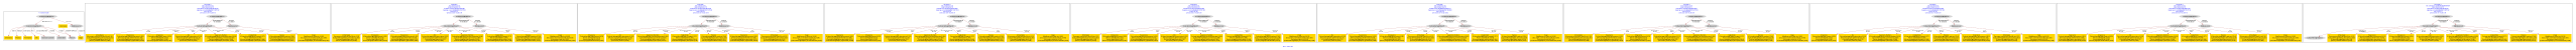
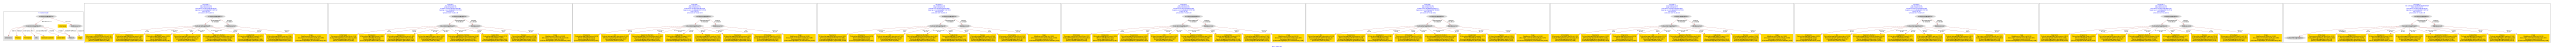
  digraph {
    fontcolor=blue
    fontname=Inter
    label="s22-s-moca.xml"
    remincross=true
    node [fillcolor=gold fontname=Inter style=filled shape=plaintext]
    edge [color=brown fontcolor=black fontname=Inter]
    n1 [color=white fillcolor=lightgray label=CulturalHeritageObject1 shape=""]
-   n2 [fillcolor=lightgray label=creationDate]
+   n2 [label=creationDate]
    n3 [color=white fillcolor=lightgray label=Person1 shape=""]
-   n4 [label=Dimensions]
+   n4 [fillcolor=lightgray label=Dimensions]
    n5 [label=Process]
    n6 [label=Provenance]
-   n7 [label=title]
-   n8 [fillcolor=lightgray label=Assension_Number]
+   n7 [fillcolor=lightgray label=title]
+   n8 [label=Assension_Number]
    n9 [label=Artist_Name]
    n10 [color=white fillcolor=lightgray label=EuropeanaAggregation1 shape=""]
    n11 [color=white fillcolor=lightgray label=WebResource1 shape=""]
    n12 [label=image]
    n13 [color=white fillcolor=lightgray label=EuropeanaAggregation1 shape=""]
    n14 [color=white fillcolor=lightgray label=CulturalHeritageObject1 shape=""]
    n15 [color=white fillcolor=lightgray label=WebResource1 shape=""]
    n16 [label="Artist_Name\n[Document,columnSubClassOfLink,0.33]\n[CulturalHeritageObject,description,0.262]\n[CulturalHeritageObject,title,0.24]\n[Person,nameOfThePerson,0.168]"]
    n17 [label="Provenance\n[CulturalHeritageObject,provenance,0.422]\n[Person,biographicalInformation,0.374]\n[CulturalHeritageObject,description,0.121]\n[CulturalHeritageObject,rightsHolder,0.084]"]
    n18 [label="Dimensions\n[CulturalHeritageObject,extent,0.978]\n[Person,dateOfDeath,0.012]\n[Person,dateOfBirth,0.008]\n[Person,biographicalInformation,0.001]"]
    n19 [label="title\n[CulturalHeritageObject,description,0.522]\n[Person,biographicalInformation,0.25]\n[CulturalHeritageObject,title,0.13]\n[Document,classLink,0.097]"]
    n20 [label="image\n[WebResource,classLink,0.926]\n[Document,columnSubClassOfLink,0.036]\n[Document,classLink,0.022]\n[CulturalHeritageObject,accessionNumber,0.016]"]
    n21 [label="Assension_Number\n[CulturalHeritageObject,accessionNumber,0.808]\n[CulturalHeritageObject,provenance,0.109]\n[Person,biographicalInformation,0.048]\n[CulturalHeritageObject,description,0.035]"]
    n22 [label="creationDate\n[CulturalHeritageObject,created,0.377]\n[Person,dateOfDeath,0.269]\n[Person,biographicalInformation,0.264]\n[CulturalHeritageObject,description,0.09]"]
    n23 [label="Process\n[CulturalHeritageObject,medium,0.784]\n[CulturalHeritageObject,description,0.18]\n[CulturalHeritageObject,extent,0.023]\n[Person,biographicalInformation,0.013]"]
    n24 [color=white fillcolor=lightgray label=EuropeanaAggregation1 shape=""]
    n25 [color=white fillcolor=lightgray label=CulturalHeritageObject1 shape=""]
    n26 [color=white fillcolor=lightgray label=WebResource1 shape=""]
    n27 [label="Artist_Name\n[Document,columnSubClassOfLink,0.33]\n[CulturalHeritageObject,description,0.262]\n[CulturalHeritageObject,title,0.24]\n[Person,nameOfThePerson,0.168]"]
    n28 [label="Dimensions\n[CulturalHeritageObject,extent,0.978]\n[Person,dateOfDeath,0.012]\n[Person,dateOfBirth,0.008]\n[Person,biographicalInformation,0.001]"]
    n29 [label="Provenance\n[CulturalHeritageObject,provenance,0.422]\n[Person,biographicalInformation,0.374]\n[CulturalHeritageObject,description,0.121]\n[CulturalHeritageObject,rightsHolder,0.084]"]
    n30 [label="title\n[CulturalHeritageObject,description,0.522]\n[Person,biographicalInformation,0.25]\n[CulturalHeritageObject,title,0.13]\n[Document,classLink,0.097]"]
    n31 [label="image\n[WebResource,classLink,0.926]\n[Document,columnSubClassOfLink,0.036]\n[Document,classLink,0.022]\n[CulturalHeritageObject,accessionNumber,0.016]"]
    n32 [label="Assension_Number\n[CulturalHeritageObject,accessionNumber,0.808]\n[CulturalHeritageObject,provenance,0.109]\n[Person,biographicalInformation,0.048]\n[CulturalHeritageObject,description,0.035]"]
    n33 [label="creationDate\n[CulturalHeritageObject,created,0.377]\n[Person,dateOfDeath,0.269]\n[Person,biographicalInformation,0.264]\n[CulturalHeritageObject,description,0.09]"]
    n34 [label="Process\n[CulturalHeritageObject,medium,0.784]\n[CulturalHeritageObject,description,0.18]\n[CulturalHeritageObject,extent,0.023]\n[Person,biographicalInformation,0.013]"]
    n35 [color=white fillcolor=lightgray label=EuropeanaAggregation1 shape=""]
    n36 [color=white fillcolor=lightgray label=CulturalHeritageObject2 shape=""]
    n37 [color=white fillcolor=lightgray label=WebResource1 shape=""]
    n38 [label="Dimensions\n[CulturalHeritageObject,extent,0.978]\n[Person,dateOfDeath,0.012]\n[Person,dateOfBirth,0.008]\n[Person,biographicalInformation,0.001]"]
    n39 [label="title\n[CulturalHeritageObject,description,0.522]\n[Person,biographicalInformation,0.25]\n[CulturalHeritageObject,title,0.13]\n[Document,classLink,0.097]"]
    n40 [label="Assension_Number\n[CulturalHeritageObject,accessionNumber,0.808]\n[CulturalHeritageObject,provenance,0.109]\n[Person,biographicalInformation,0.048]\n[CulturalHeritageObject,description,0.035]"]
    n41 [label="creationDate\n[CulturalHeritageObject,created,0.377]\n[Person,dateOfDeath,0.269]\n[Person,biographicalInformation,0.264]\n[CulturalHeritageObject,description,0.09]"]
    n42 [label="Process\n[CulturalHeritageObject,medium,0.784]\n[CulturalHeritageObject,description,0.18]\n[CulturalHeritageObject,extent,0.023]\n[Person,biographicalInformation,0.013]"]
    n43 [label="image\n[WebResource,classLink,0.926]\n[Document,columnSubClassOfLink,0.036]\n[Document,classLink,0.022]\n[CulturalHeritageObject,accessionNumber,0.016]"]
    n44 [label="Provenance\n[CulturalHeritageObject,provenance,0.422]\n[Person,biographicalInformation,0.374]\n[CulturalHeritageObject,description,0.121]\n[CulturalHeritageObject,rightsHolder,0.084]"]
    n45 [label="Artist_Name\n[Document,columnSubClassOfLink,0.33]\n[CulturalHeritageObject,description,0.262]\n[CulturalHeritageObject,title,0.24]\n[Person,nameOfThePerson,0.168]"]
    n46 [color=white fillcolor=lightgray label=EuropeanaAggregation1 shape=""]
    n47 [color=white fillcolor=lightgray label=CulturalHeritageObject2 shape=""]
    n48 [color=white fillcolor=lightgray label=WebResource1 shape=""]
    n49 [label="Provenance\n[CulturalHeritageObject,provenance,0.422]\n[Person,biographicalInformation,0.374]\n[CulturalHeritageObject,description,0.121]\n[CulturalHeritageObject,rightsHolder,0.084]"]
    n50 [label="Dimensions\n[CulturalHeritageObject,extent,0.978]\n[Person,dateOfDeath,0.012]\n[Person,dateOfBirth,0.008]\n[Person,biographicalInformation,0.001]"]
    n51 [label="title\n[CulturalHeritageObject,description,0.522]\n[Person,biographicalInformation,0.25]\n[CulturalHeritageObject,title,0.13]\n[Document,classLink,0.097]"]
    n52 [label="Assension_Number\n[CulturalHeritageObject,accessionNumber,0.808]\n[CulturalHeritageObject,provenance,0.109]\n[Person,biographicalInformation,0.048]\n[CulturalHeritageObject,description,0.035]"]
    n53 [label="creationDate\n[CulturalHeritageObject,created,0.377]\n[Person,dateOfDeath,0.269]\n[Person,biographicalInformation,0.264]\n[CulturalHeritageObject,description,0.09]"]
    n54 [label="Process\n[CulturalHeritageObject,medium,0.784]\n[CulturalHeritageObject,description,0.18]\n[CulturalHeritageObject,extent,0.023]\n[Person,biographicalInformation,0.013]"]
    n55 [label="image\n[WebResource,classLink,0.926]\n[Document,columnSubClassOfLink,0.036]\n[Document,classLink,0.022]\n[CulturalHeritageObject,accessionNumber,0.016]"]
    n56 [label="Artist_Name\n[Document,columnSubClassOfLink,0.33]\n[CulturalHeritageObject,description,0.262]\n[CulturalHeritageObject,title,0.24]\n[Person,nameOfThePerson,0.168]"]
    n57 [color=white fillcolor=lightgray label=EuropeanaAggregation1 shape=""]
    n58 [color=white fillcolor=lightgray label=CulturalHeritageObject1 shape=""]
    n59 [color=white fillcolor=lightgray label=WebResource2 shape=""]
    n60 [label="image\n[WebResource,classLink,0.926]\n[Document,columnSubClassOfLink,0.036]\n[Document,classLink,0.022]\n[CulturalHeritageObject,accessionNumber,0.016]"]
    n61 [label="Artist_Name\n[Document,columnSubClassOfLink,0.33]\n[CulturalHeritageObject,description,0.262]\n[CulturalHeritageObject,title,0.24]\n[Person,nameOfThePerson,0.168]"]
    n62 [label="Dimensions\n[CulturalHeritageObject,extent,0.978]\n[Person,dateOfDeath,0.012]\n[Person,dateOfBirth,0.008]\n[Person,biographicalInformation,0.001]"]
    n63 [label="Provenance\n[CulturalHeritageObject,provenance,0.422]\n[Person,biographicalInformation,0.374]\n[CulturalHeritageObject,description,0.121]\n[CulturalHeritageObject,rightsHolder,0.084]"]
    n64 [label="title\n[CulturalHeritageObject,description,0.522]\n[Person,biographicalInformation,0.25]\n[CulturalHeritageObject,title,0.13]\n[Document,classLink,0.097]"]
    n65 [label="Assension_Number\n[CulturalHeritageObject,accessionNumber,0.808]\n[CulturalHeritageObject,provenance,0.109]\n[Person,biographicalInformation,0.048]\n[CulturalHeritageObject,description,0.035]"]
    n66 [label="creationDate\n[CulturalHeritageObject,created,0.377]\n[Person,dateOfDeath,0.269]\n[Person,biographicalInformation,0.264]\n[CulturalHeritageObject,description,0.09]"]
    n67 [label="Process\n[CulturalHeritageObject,medium,0.784]\n[CulturalHeritageObject,description,0.18]\n[CulturalHeritageObject,extent,0.023]\n[Person,biographicalInformation,0.013]"]
    n68 [color=white fillcolor=lightgray label=EuropeanaAggregation1 shape=""]
    n69 [color=white fillcolor=lightgray label=CulturalHeritageObject1 shape=""]
    n70 [color=white fillcolor=lightgray label=WebResource1 shape=""]
    n71 [label="title\n[CulturalHeritageObject,description,0.522]\n[Person,biographicalInformation,0.25]\n[CulturalHeritageObject,title,0.13]\n[Document,classLink,0.097]"]
    n72 [label="Provenance\n[CulturalHeritageObject,provenance,0.422]\n[Person,biographicalInformation,0.374]\n[CulturalHeritageObject,description,0.121]\n[CulturalHeritageObject,rightsHolder,0.084]"]
    n73 [label="Dimensions\n[CulturalHeritageObject,extent,0.978]\n[Person,dateOfDeath,0.012]\n[Person,dateOfBirth,0.008]\n[Person,biographicalInformation,0.001]"]
    n74 [label="Artist_Name\n[Document,columnSubClassOfLink,0.33]\n[CulturalHeritageObject,description,0.262]\n[CulturalHeritageObject,title,0.24]\n[Person,nameOfThePerson,0.168]"]
    n75 [label="image\n[WebResource,classLink,0.926]\n[Document,columnSubClassOfLink,0.036]\n[Document,classLink,0.022]\n[CulturalHeritageObject,accessionNumber,0.016]"]
    n76 [label="Assension_Number\n[CulturalHeritageObject,accessionNumber,0.808]\n[CulturalHeritageObject,provenance,0.109]\n[Person,biographicalInformation,0.048]\n[CulturalHeritageObject,description,0.035]"]
    n77 [label="creationDate\n[CulturalHeritageObject,created,0.377]\n[Person,dateOfDeath,0.269]\n[Person,biographicalInformation,0.264]\n[CulturalHeritageObject,description,0.09]"]
    n78 [label="Process\n[CulturalHeritageObject,medium,0.784]\n[CulturalHeritageObject,description,0.18]\n[CulturalHeritageObject,extent,0.023]\n[Person,biographicalInformation,0.013]"]
    n79 [color=white fillcolor=lightgray label=EuropeanaAggregation1 shape=""]
    n80 [color=white fillcolor=lightgray label=CulturalHeritageObject1 shape=""]
    n81 [color=white fillcolor=lightgray label=WebResource2 shape=""]
    n82 [label="image\n[WebResource,classLink,0.926]\n[Document,columnSubClassOfLink,0.036]\n[Document,classLink,0.022]\n[CulturalHeritageObject,accessionNumber,0.016]"]
    n83 [label="Artist_Name\n[Document,columnSubClassOfLink,0.33]\n[CulturalHeritageObject,description,0.262]\n[CulturalHeritageObject,title,0.24]\n[Person,nameOfThePerson,0.168]"]
    n84 [label="Provenance\n[CulturalHeritageObject,provenance,0.422]\n[Person,biographicalInformation,0.374]\n[CulturalHeritageObject,description,0.121]\n[CulturalHeritageObject,rightsHolder,0.084]"]
    n85 [label="Dimensions\n[CulturalHeritageObject,extent,0.978]\n[Person,dateOfDeath,0.012]\n[Person,dateOfBirth,0.008]\n[Person,biographicalInformation,0.001]"]
    n86 [label="title\n[CulturalHeritageObject,description,0.522]\n[Person,biographicalInformation,0.25]\n[CulturalHeritageObject,title,0.13]\n[Document,classLink,0.097]"]
    n87 [label="Assension_Number\n[CulturalHeritageObject,accessionNumber,0.808]\n[CulturalHeritageObject,provenance,0.109]\n[Person,biographicalInformation,0.048]\n[CulturalHeritageObject,description,0.035]"]
    n88 [label="creationDate\n[CulturalHeritageObject,created,0.377]\n[Person,dateOfDeath,0.269]\n[Person,biographicalInformation,0.264]\n[CulturalHeritageObject,description,0.09]"]
    n89 [label="Process\n[CulturalHeritageObject,medium,0.784]\n[CulturalHeritageObject,description,0.18]\n[CulturalHeritageObject,extent,0.023]\n[Person,biographicalInformation,0.013]"]
    n90 [color=white fillcolor=lightgray label=EuropeanaAggregation1 shape=""]
    n91 [color=white fillcolor=lightgray label=CulturalHeritageObject2 shape=""]
    n92 [color=white fillcolor=lightgray label=WebResource2 shape=""]
    n93 [label="image\n[WebResource,classLink,0.926]\n[Document,columnSubClassOfLink,0.036]\n[Document,classLink,0.022]\n[CulturalHeritageObject,accessionNumber,0.016]"]
    n94 [label="Dimensions\n[CulturalHeritageObject,extent,0.978]\n[Person,dateOfDeath,0.012]\n[Person,dateOfBirth,0.008]\n[Person,biographicalInformation,0.001]"]
    n95 [label="title\n[CulturalHeritageObject,description,0.522]\n[Person,biographicalInformation,0.25]\n[CulturalHeritageObject,title,0.13]\n[Document,classLink,0.097]"]
    n96 [label="Assension_Number\n[CulturalHeritageObject,accessionNumber,0.808]\n[CulturalHeritageObject,provenance,0.109]\n[Person,biographicalInformation,0.048]\n[CulturalHeritageObject,description,0.035]"]
    n97 [label="creationDate\n[CulturalHeritageObject,created,0.377]\n[Person,dateOfDeath,0.269]\n[Person,biographicalInformation,0.264]\n[CulturalHeritageObject,description,0.09]"]
    n98 [label="Process\n[CulturalHeritageObject,medium,0.784]\n[CulturalHeritageObject,description,0.18]\n[CulturalHeritageObject,extent,0.023]\n[Person,biographicalInformation,0.013]"]
    n99 [label="Provenance\n[CulturalHeritageObject,provenance,0.422]\n[Person,biographicalInformation,0.374]\n[CulturalHeritageObject,description,0.121]\n[CulturalHeritageObject,rightsHolder,0.084]"]
    n100 [label="Artist_Name\n[Document,columnSubClassOfLink,0.33]\n[CulturalHeritageObject,description,0.262]\n[CulturalHeritageObject,title,0.24]\n[Person,nameOfThePerson,0.168]"]
    n101 [color=white fillcolor=lightgray label=EuropeanaAggregation1 shape=""]
    n102 [color=white fillcolor=lightgray label=CulturalHeritageObject2 shape=""]
    n103 [color=white fillcolor=lightgray label=WebResource2 shape=""]
    n104 [label="image\n[WebResource,classLink,0.926]\n[Document,columnSubClassOfLink,0.036]\n[Document,classLink,0.022]\n[CulturalHeritageObject,accessionNumber,0.016]"]
    n105 [label="Provenance\n[CulturalHeritageObject,provenance,0.422]\n[Person,biographicalInformation,0.374]\n[CulturalHeritageObject,description,0.121]\n[CulturalHeritageObject,rightsHolder,0.084]"]
    n106 [label="Dimensions\n[CulturalHeritageObject,extent,0.978]\n[Person,dateOfDeath,0.012]\n[Person,dateOfBirth,0.008]\n[Person,biographicalInformation,0.001]"]
    n107 [label="title\n[CulturalHeritageObject,description,0.522]\n[Person,biographicalInformation,0.25]\n[CulturalHeritageObject,title,0.13]\n[Document,classLink,0.097]"]
    n108 [label="Assension_Number\n[CulturalHeritageObject,accessionNumber,0.808]\n[CulturalHeritageObject,provenance,0.109]\n[Person,biographicalInformation,0.048]\n[CulturalHeritageObject,description,0.035]"]
    n109 [label="creationDate\n[CulturalHeritageObject,created,0.377]\n[Person,dateOfDeath,0.269]\n[Person,biographicalInformation,0.264]\n[CulturalHeritageObject,description,0.09]"]
    n110 [label="Process\n[CulturalHeritageObject,medium,0.784]\n[CulturalHeritageObject,description,0.18]\n[CulturalHeritageObject,extent,0.023]\n[Person,biographicalInformation,0.013]"]
    n111 [label="Artist_Name\n[Document,columnSubClassOfLink,0.33]\n[CulturalHeritageObject,description,0.262]\n[CulturalHeritageObject,title,0.24]\n[Person,nameOfThePerson,0.168]"]
    n112 [color=white fillcolor=lightgray label=CulturalHeritageObject1 shape=""]
    n113 [color=white fillcolor=lightgray label=CulturalHeritageObject2 shape=""]
    n114 [color=white fillcolor=lightgray label=EuropeanaAggregation1 shape=""]
    n115 [color=white fillcolor=lightgray label=WebResource1 shape=""]
    n116 [label="Artist_Name\n[Document,columnSubClassOfLink,0.33]\n[CulturalHeritageObject,description,0.262]\n[CulturalHeritageObject,title,0.24]\n[Person,nameOfThePerson,0.168]"]
    n117 [label="Provenance\n[CulturalHeritageObject,provenance,0.422]\n[Person,biographicalInformation,0.374]\n[CulturalHeritageObject,description,0.121]\n[CulturalHeritageObject,rightsHolder,0.084]"]
    n118 [label="Dimensions\n[CulturalHeritageObject,extent,0.978]\n[Person,dateOfDeath,0.012]\n[Person,dateOfBirth,0.008]\n[Person,biographicalInformation,0.001]"]
    n119 [label="title\n[CulturalHeritageObject,description,0.522]\n[Person,biographicalInformation,0.25]\n[CulturalHeritageObject,title,0.13]\n[Document,classLink,0.097]"]
    n120 [label="image\n[WebResource,classLink,0.926]\n[Document,columnSubClassOfLink,0.036]\n[Document,classLink,0.022]\n[CulturalHeritageObject,accessionNumber,0.016]"]
    n121 [label="Assension_Number\n[CulturalHeritageObject,accessionNumber,0.808]\n[CulturalHeritageObject,provenance,0.109]\n[Person,biographicalInformation,0.048]\n[CulturalHeritageObject,description,0.035]"]
    n122 [label="creationDate\n[CulturalHeritageObject,created,0.377]\n[Person,dateOfDeath,0.269]\n[Person,biographicalInformation,0.264]\n[CulturalHeritageObject,description,0.09]"]
    n123 [label="Process\n[CulturalHeritageObject,medium,0.784]\n[CulturalHeritageObject,description,0.18]\n[CulturalHeritageObject,extent,0.023]\n[Person,biographicalInformation,0.013]"]
    subgraph cluster_1 {
      label="1-created model"
      n1
      n2
      n3
      n4
      n5
      n6
      n7
      n8
      n9
      n10
      n11
      n12
    }
    subgraph cluster_2 {
      label="candidate 0\nlink coherence:1.0\nnode coherence:1.0\nconfidence:0.6321370163633397\nmapping score:0.6690456721211132\ncost:9.98754\n-precision:0.8-recall:0.73"
      n13
      n14
      n15
      n16
      n17
      n18
      n19
      n20
      n21
      n22
      n23
    }
    subgraph cluster_3 {
      label="candidate 1\nlink coherence:1.0\nnode coherence:1.0\nconfidence:0.6321370163633397\nmapping score:0.6690456721211132\ncost:9.98754\n-precision:0.8-recall:0.73"
      n24
      n25
      n26
      n27
      n28
      n29
      n30
      n31
      n32
      n33
      n34
    }
    subgraph cluster_4 {
      label="candidate 2\nlink coherence:1.0\nnode coherence:1.0\nconfidence:0.6321370163633397\nmapping score:0.6690456721211132\ncost:9.98754\n-precision:0.8-recall:0.73"
      n35
      n36
      n37
      n38
      n39
      n40
      n41
      n42
      n43
      n44
      n45
    }
    subgraph cluster_5 {
      label="candidate 3\nlink coherence:1.0\nnode coherence:1.0\nconfidence:0.6321370163633397\nmapping score:0.6690456721211132\ncost:9.98754\n-precision:0.8-recall:0.73"
      n46
      n47
      n48
      n49
      n50
      n51
      n52
      n53
      n54
      n55
      n56
    }
    subgraph cluster_6 {
      label="candidate 6\nlink coherence:1.0\nnode coherence:1.0\nconfidence:0.6321370163633397\nmapping score:0.6690456721211132\ncost:9.98786\n-precision:0.8-recall:0.73"
      n57
      n58
      n59
      n60
      n61
      n62
      n63
      n64
      n65
      n66
      n67
    }
    subgraph cluster_7 {
      label="candidate 4\nlink coherence:1.0\nnode coherence:1.0\nconfidence:0.5858853683319377\nmapping score:0.6536284561106459\ncost:9.98754\n-precision:0.9-recall:0.82"
      n68
      n69
      n70
      n71
      n72
      n73
      n74
      n75
      n76
      n77
      n78
    }
    subgraph cluster_8 {
      label="candidate 5\nlink coherence:1.0\nnode coherence:1.0\nconfidence:0.6321370163633397\nmapping score:0.6690456721211132\ncost:9.98786\n-precision:0.8-recall:0.73"
      n79
      n80
      n81
      n82
      n83
      n84
      n85
      n86
      n87
      n88
      n89
    }
    subgraph cluster_9 {
      label="candidate 7\nlink coherence:1.0\nnode coherence:1.0\nconfidence:0.6321370163633397\nmapping score:0.6690456721211132\ncost:9.98786\n-precision:0.8-recall:0.73"
      n90
      n91
      n92
      n93
      n94
      n95
      n96
      n97
      n98
      n99
      n100
    }
    subgraph cluster_10 {
      label="candidate 8\nlink coherence:1.0\nnode coherence:1.0\nconfidence:0.6321370163633397\nmapping score:0.6690456721211132\ncost:9.98786\n-precision:0.8-recall:0.73"
      n101
      n102
      n103
      n104
      n105
      n106
      n107
      n108
      n109
      n110
      n111
    }
    subgraph cluster_11 {
      label="candidate 9\nlink coherence:0.9090909090909091\nnode coherence:1.0\nconfidence:0.6321370163633397\nmapping score:0.6690456721211132\ncost:10.98331\n-precision:0.73-recall:0.73"
      n112
      n113
      n114
      n115
      n116
      n117
      n118
      n119
      n120
      n121
      n122
      n123
    }
    n1 -> n2 [label=created]
    n1 -> n3 [label=creator]
    n1 -> n4 [label=extent]
    n1 -> n5 [label=medium]
    n1 -> n6 [label=provenance]
    n1 -> n7 [label=title]
    n1 -> n8 [label=accessionNumber]
    n9 -> n3 [label=nameOfThePerson]
    n10 -> n1 [label=aggregatedCHO]
    n10 -> n11 [label=hasView]
    n11 -> n12 [label=classLink]
    n13 -> n14 [label="aggregatedCHO\nw=0.99397"]
    n13 -> n15 [label="hasView\nw=0.99357"]
    n14 -> n16 [label="title\nw=1.0"]
    n14 -> n17 [label="provenance\nw=1.0"]
    n14 -> n18 [label="extent\nw=1.0"]
    n14 -> n19 [label="description\nw=1.0"]
    n14 -> n21 [label="accessionNumber\nw=1.0"]
    n14 -> n22 [label="created\nw=1.0"]
    n14 -> n23 [label="medium\nw=1.0"]
    n15 -> n20 [label="classLink\nw=1.0"]
    n24 -> n25 [label="aggregatedCHO\nw=0.99397"]
    n24 -> n26 [label="hasView\nw=0.99357"]
    n25 -> n27 [label="title\nw=1.0"]
    n25 -> n28 [label="extent\nw=1.0"]
    n25 -> n29 [label="provenance\nw=1.0"]
    n25 -> n30 [label="description\nw=1.0"]
    n25 -> n32 [label="accessionNumber\nw=1.0"]
    n25 -> n33 [label="created\nw=1.0"]
    n25 -> n34 [label="medium\nw=1.0"]
    n26 -> n31 [label="classLink\nw=1.0"]
    n35 -> n36 [label="aggregatedCHO\nw=0.99397"]
    n35 -> n37 [label="hasView\nw=0.99357"]
    n36 -> n38 [label="extent\nw=1.0"]
    n36 -> n39 [label="description\nw=1.0"]
    n36 -> n40 [label="accessionNumber\nw=1.0"]
    n36 -> n41 [label="created\nw=1.0"]
    n36 -> n42 [label="medium\nw=1.0"]
    n36 -> n44 [label="provenance\nw=1.0"]
    n36 -> n45 [label="title\nw=1.0"]
    n37 -> n43 [label="classLink\nw=1.0"]
    n46 -> n47 [label="aggregatedCHO\nw=0.99397"]
    n46 -> n48 [label="hasView\nw=0.99357"]
    n47 -> n49 [label="provenance\nw=1.0"]
    n47 -> n50 [label="extent\nw=1.0"]
    n47 -> n51 [label="description\nw=1.0"]
    n47 -> n52 [label="accessionNumber\nw=1.0"]
    n47 -> n53 [label="created\nw=1.0"]
    n47 -> n54 [label="medium\nw=1.0"]
    n47 -> n56 [label="title\nw=1.0"]
    n48 -> n55 [label="classLink\nw=1.0"]
    n57 -> n58 [label="aggregatedCHO\nw=0.99397"]
    n57 -> n59 [label="hasView\nw=0.99389"]
    n58 -> n61 [label="title\nw=1.0"]
    n58 -> n62 [label="extent\nw=1.0"]
    n58 -> n63 [label="provenance\nw=1.0"]
    n58 -> n64 [label="description\nw=1.0"]
    n58 -> n65 [label="accessionNumber\nw=1.0"]
    n58 -> n66 [label="created\nw=1.0"]
    n58 -> n67 [label="medium\nw=1.0"]
    n59 -> n60 [label="classLink\nw=1.0"]
    n68 -> n69 [label="aggregatedCHO\nw=0.99397"]
    n68 -> n70 [label="hasView\nw=0.99357"]
    n69 -> n71 [label="title\nw=1.0"]
    n69 -> n72 [label="provenance\nw=1.0"]
    n69 -> n73 [label="extent\nw=1.0"]
    n69 -> n74 [label="description\nw=1.0"]
    n69 -> n76 [label="accessionNumber\nw=1.0"]
    n69 -> n77 [label="created\nw=1.0"]
    n69 -> n78 [label="medium\nw=1.0"]
    n70 -> n75 [label="classLink\nw=1.0"]
    n79 -> n80 [label="aggregatedCHO\nw=0.99397"]
    n79 -> n81 [label="hasView\nw=0.99389"]
    n80 -> n83 [label="title\nw=1.0"]
    n80 -> n84 [label="provenance\nw=1.0"]
    n80 -> n85 [label="extent\nw=1.0"]
    n80 -> n86 [label="description\nw=1.0"]
    n80 -> n87 [label="accessionNumber\nw=1.0"]
    n80 -> n88 [label="created\nw=1.0"]
    n80 -> n89 [label="medium\nw=1.0"]
    n81 -> n82 [label="classLink\nw=1.0"]
    n90 -> n91 [label="aggregatedCHO\nw=0.99397"]
    n90 -> n92 [label="hasView\nw=0.99389"]
    n91 -> n94 [label="extent\nw=1.0"]
    n91 -> n95 [label="description\nw=1.0"]
    n91 -> n96 [label="accessionNumber\nw=1.0"]
    n91 -> n97 [label="created\nw=1.0"]
    n91 -> n98 [label="medium\nw=1.0"]
    n91 -> n99 [label="provenance\nw=1.0"]
    n91 -> n100 [label="title\nw=1.0"]
    n92 -> n93 [label="classLink\nw=1.0"]
    n101 -> n102 [label="aggregatedCHO\nw=0.99397"]
    n101 -> n103 [label="hasView\nw=0.99389"]
    n102 -> n105 [label="provenance\nw=1.0"]
    n102 -> n106 [label="extent\nw=1.0"]
    n102 -> n107 [label="description\nw=1.0"]
    n102 -> n108 [label="accessionNumber\nw=1.0"]
    n102 -> n109 [label="created\nw=1.0"]
    n102 -> n110 [label="medium\nw=1.0"]
    n102 -> n111 [label="title\nw=1.0"]
    n103 -> n104 [label="classLink\nw=1.0"]
    n112 -> n113 [label="isRelatedTo\nw=0.99577"]
    n112 -> n116 [label="title\nw=1.0"]
    n112 -> n117 [label="provenance\nw=1.0"]
    n112 -> n118 [label="extent\nw=1.0"]
    n112 -> n119 [label="description\nw=1.0"]
    n112 -> n121 [label="accessionNumber\nw=1.0"]
    n112 -> n122 [label="created\nw=1.0"]
    n112 -> n123 [label="medium\nw=1.0"]
    n114 -> n112 [label="aggregatedCHO\nw=0.99397"]
    n114 -> n115 [label="hasView\nw=0.99357"]
    n115 -> n120 [label="classLink\nw=1.0"]
  }
